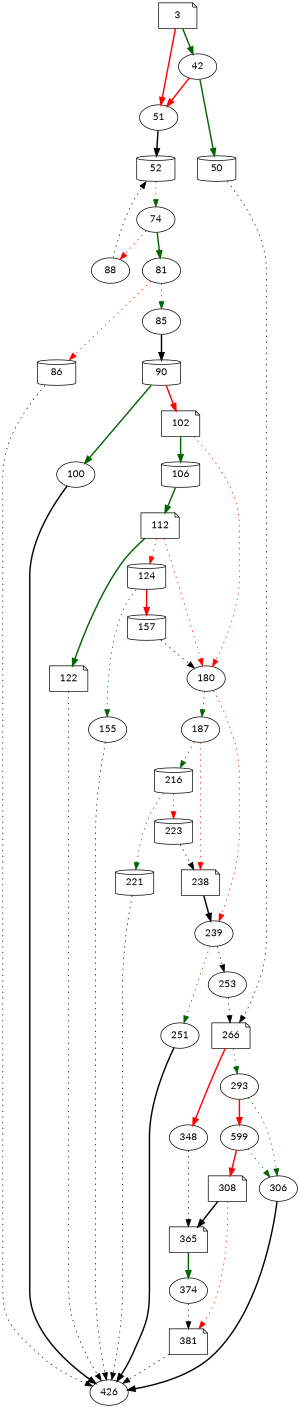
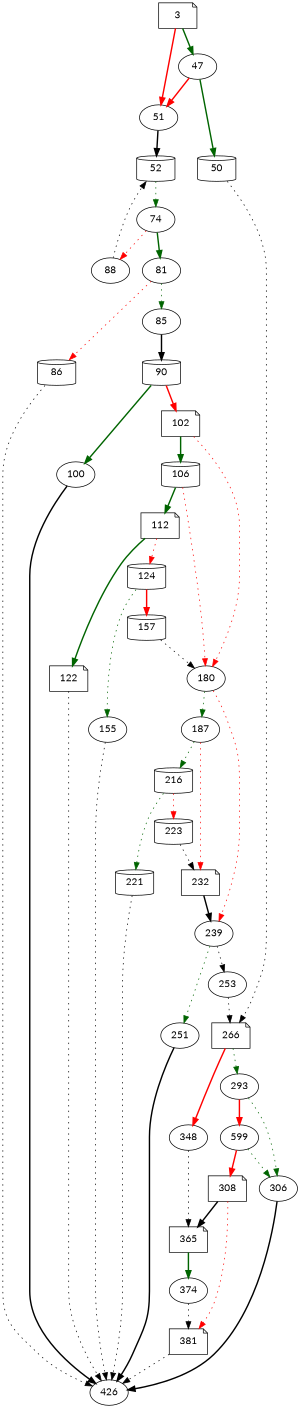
  strict digraph {
    fontname=Lato
    node [fontname=Lato shape=ellipse]
    edge [fontname=Lato style=dotted]
    3 [entry=true shape=note]
-   42
+   42 [label=47]
    51
    50 [shape=cylinder]
    52 [shape=cylinder]
    266 [shape=note]
    74
    293
    348
    306
    n11 [label=599]
    365 [shape=note]
    81
    88
    90 [shape=cylinder]
    100
    102 [shape=note]
    85
    86 [shape=cylinder]
    426
    106 [shape=cylinder]
    180
    112 [shape=note]
    187
    239
    122 [shape=note]
    124 [shape=cylinder]
    216 [shape=cylinder]
-   238 [shape=note]
+   238 [shape=note label=232]
    251
    253
    155
    157 [shape=cylinder]
    221 [shape=cylinder]
    223 [shape=cylinder]
    308 [shape=note]
    374
    381 [shape=note]
    3 -> 42 [color=darkgreen cond=true style=bold]
    3 -> 51 [color=red cond=false style=bold]
    42 -> 51 [color=red cond=false style=bold]
    42 -> 50 [color=darkgreen cond=true style=bold]
    51 -> 52 [style=bold]
    50 -> 266
    52 -> 74 [color=darkgreen cond=true]
    266 -> 293 [color=darkgreen cond=true]
    266 -> 348 [color=red cond=false style=bold]
    74 -> 81 [color=darkgreen cond=true style=bold]
    74 -> 88 [color=red cond=false]
    293 -> 306 [color=darkgreen cond=true]
    293 -> n11 [color=red cond=false style=bold]
    348 -> 365
    306 -> 426 [style=bold]
    n11 -> 306 [color=darkgreen cond=true]
    n11 -> 308 [color=red cond=false style=bold]
    365 -> 374 [color=darkgreen cond=true style=bold]
    81 -> 85 [color=darkgreen cond=true]
    81 -> 86 [color=red cond=false]
    88 -> 52
    90 -> 100 [color=darkgreen cond=true style=bold]
    90 -> 102 [color=red cond=false style=bold]
    100 -> 426 [style=bold]
    102 -> 106 [color=darkgreen cond=true style=bold]
    102 -> 180 [color=red cond=false]
    85 -> 90 [style=bold]
    86 -> 426
-   112 -> 180 [color=red cond=false]
+   106 -> 180 [color=red cond=false]
    106 -> 112 [color=darkgreen cond=true style=bold]
    180 -> 187 [color=darkgreen cond=true]
    180 -> 239 [color=red cond=false]
    112 -> 122 [color=darkgreen cond=true style=bold]
    112 -> 124 [color=red cond=false]
    187 -> 216 [color=darkgreen cond=true]
    187 -> 238 [color=red cond=false]
    239 -> 251 [color=darkgreen cond=true]
    239 -> 253 [color=black cond=false]
    122 -> 426
    124 -> 155 [color=darkgreen cond=true]
    124 -> 157 [color=red cond=false style=bold]
    216 -> 221 [color=darkgreen cond=true]
    216 -> 223 [color=red cond=false]
    238 -> 239 [style=bold]
    251 -> 426 [style=bold]
    253 -> 266
    155 -> 426
    157 -> 180
    221 -> 426
    223 -> 238
    308 -> 365 [style=bold]
    308 -> 381 [color=red cond=false]
    374 -> 381
    381 -> 426
  }
